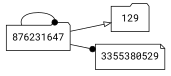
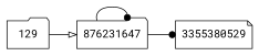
  digraph {
    fontname="Roboto Mono"
    rankdir=LR
    node [fontname="Roboto Mono" shape=folder]
    edge [arrowhead=dot fontname="Roboto Mono"]
    129
    876231647
    n3 [label=3355380529 shape=note]
-   876231647 -> 129 [arrowhead=onormal]
+   129 -> 876231647 [arrowhead=onormal]
    876231647 -> 876231647
    876231647 -> n3
  }
